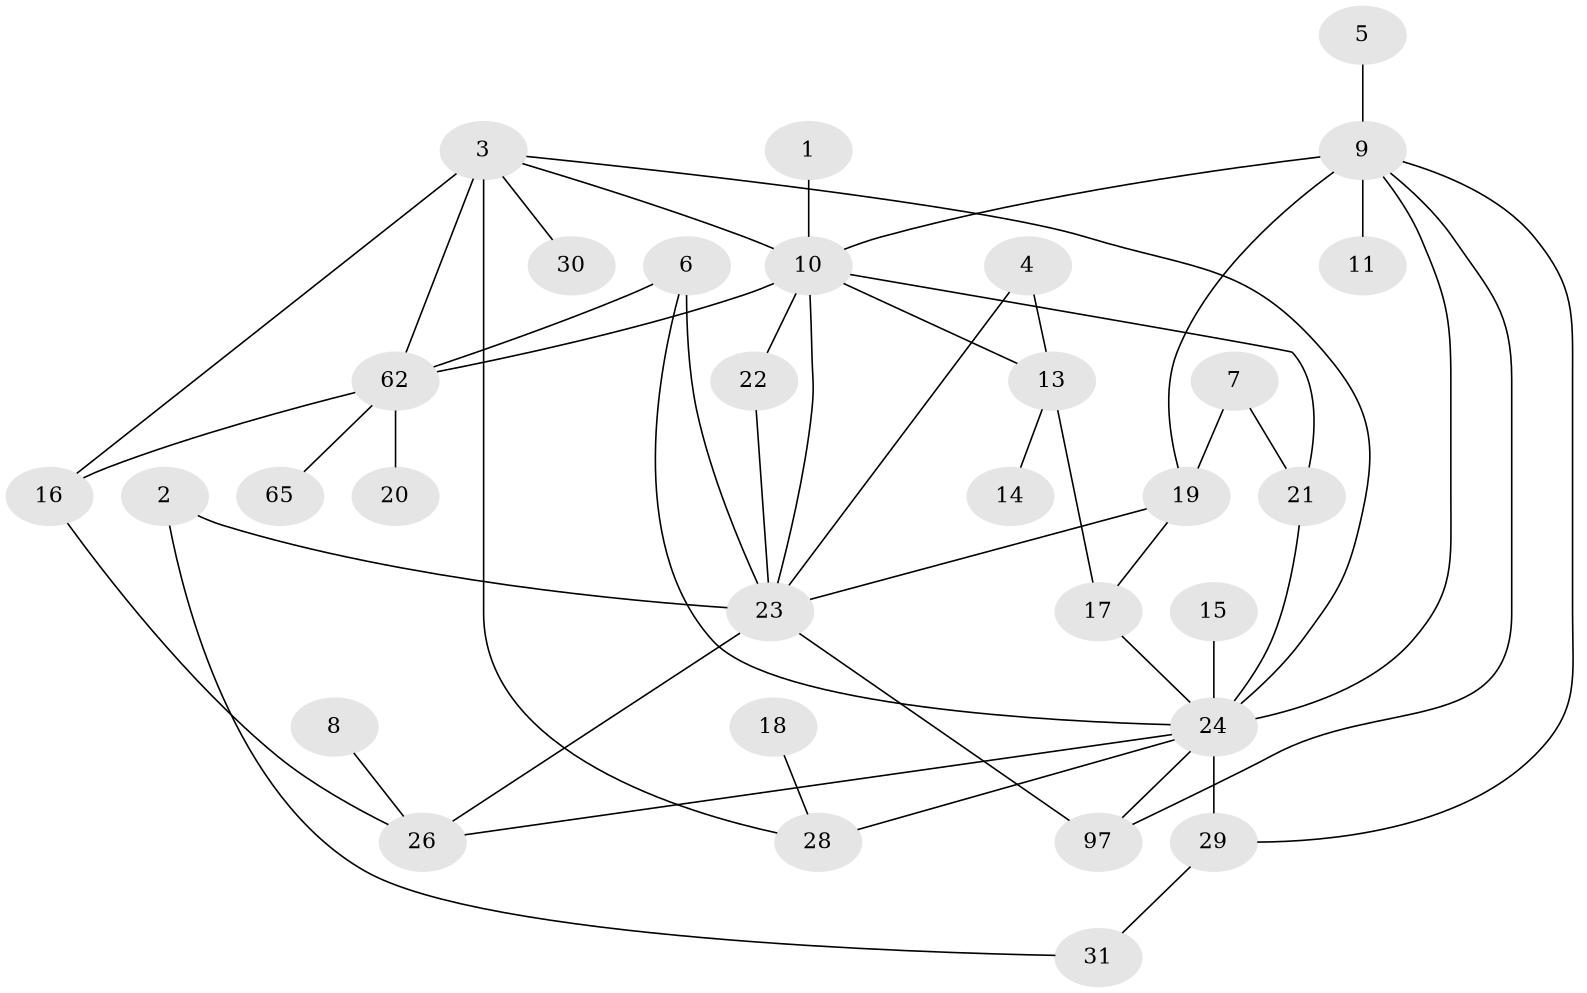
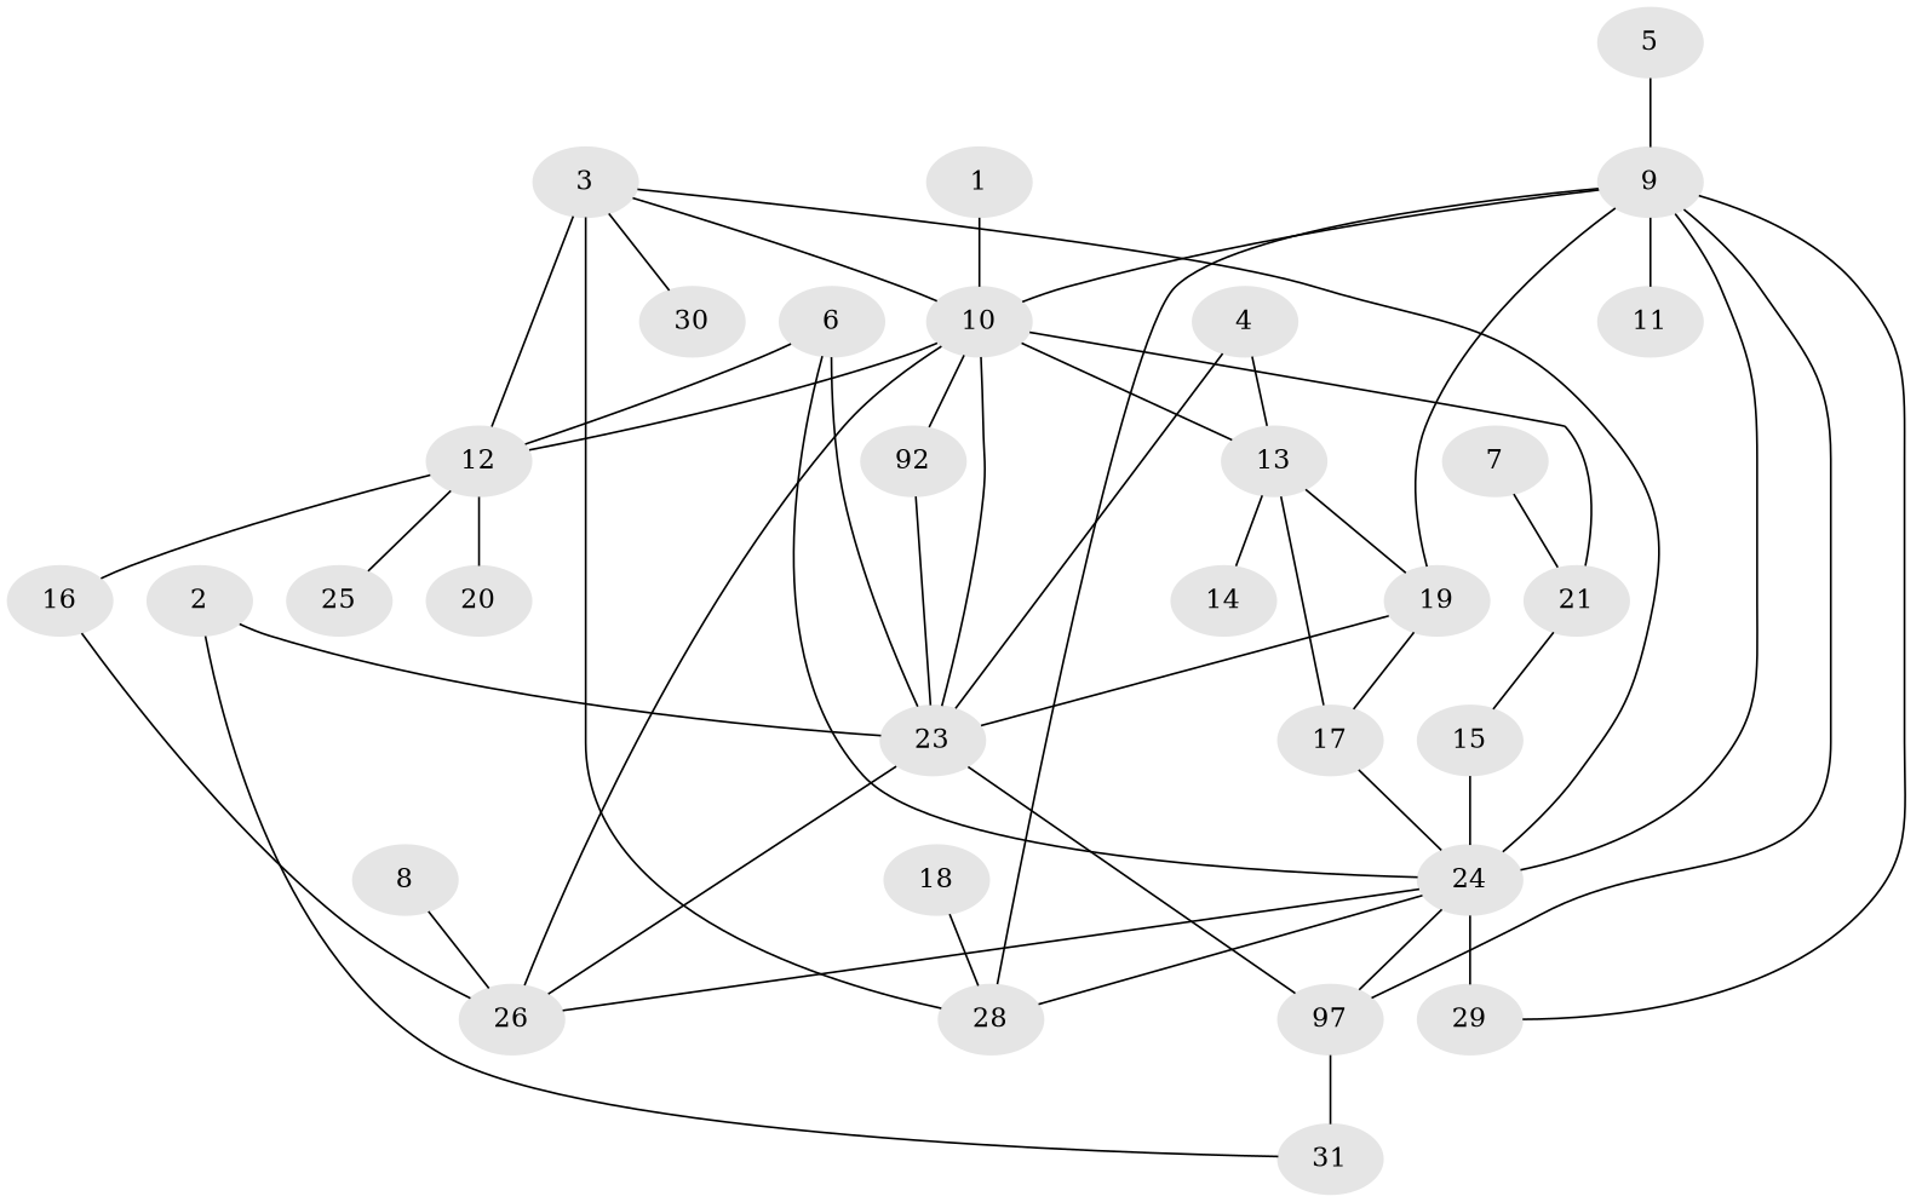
  graph {
    node [color=gray90 style=filled]
    edge [weight=1.0]
    1
    10
    23
-   12 [label=62]
+   12
    13
    21
    26
-   22
+   22 [label=92]
    2
    31
    n11 [label=97]
    3
    16
    24
    28
    30
    20
-   25 [label=65]
+   25
    29
    4
    19
    14
    17
    5
    9
    11
    6
    7
    8
    15
    18
    1 -- 10
    10 -- 23
    10 -- 12
    10 -- 13
    10 -- 21
+   10 -- 26
    10 -- 22
    23 -- 26
    23 -- n11
    12 -- 16
    12 -- 20
    12 -- 25
-   7 -- 19
+   13 -- 19
    13 -- 14
    13 -- 17
-   21 -- 24 [weight=2.0]
+   21 -- 15 [weight=2.0]
    22 -- 23
    2 -- 23
    2 -- 31
-   29 -- 31
+   n11 -- 31
    3 -- 10
    3 -- 12
-   3 -- 16
    3 -- 24
    3 -- 28 [weight=2.0]
    3 -- 30
    16 -- 26
    24 -- 26
    24 -- n11
    24 -- 28 [weight=2.0]
    24 -- 29 [weight=2.0]
    4 -- 23
    4 -- 13
    19 -- 23
    19 -- 17
    17 -- 24
    5 -- 9
    9 -- 10
    9 -- n11
    9 -- 24
+   9 -- 28
    9 -- 29
    9 -- 19
    9 -- 11
    6 -- 23
    6 -- 12
    6 -- 24
    7 -- 21
    8 -- 26
    15 -- 24 [weight=2.0]
    18 -- 28
  }
